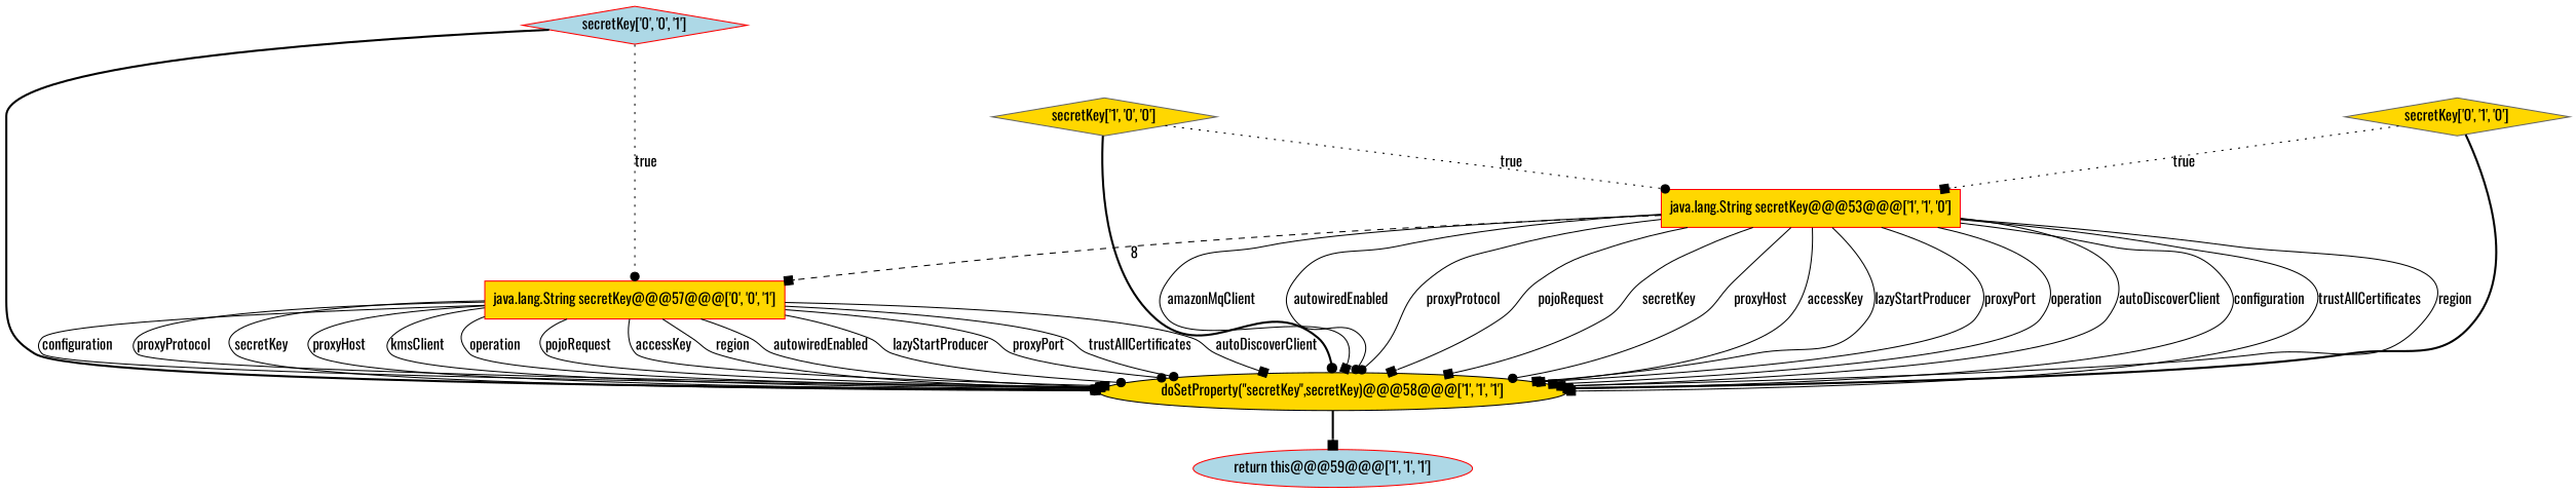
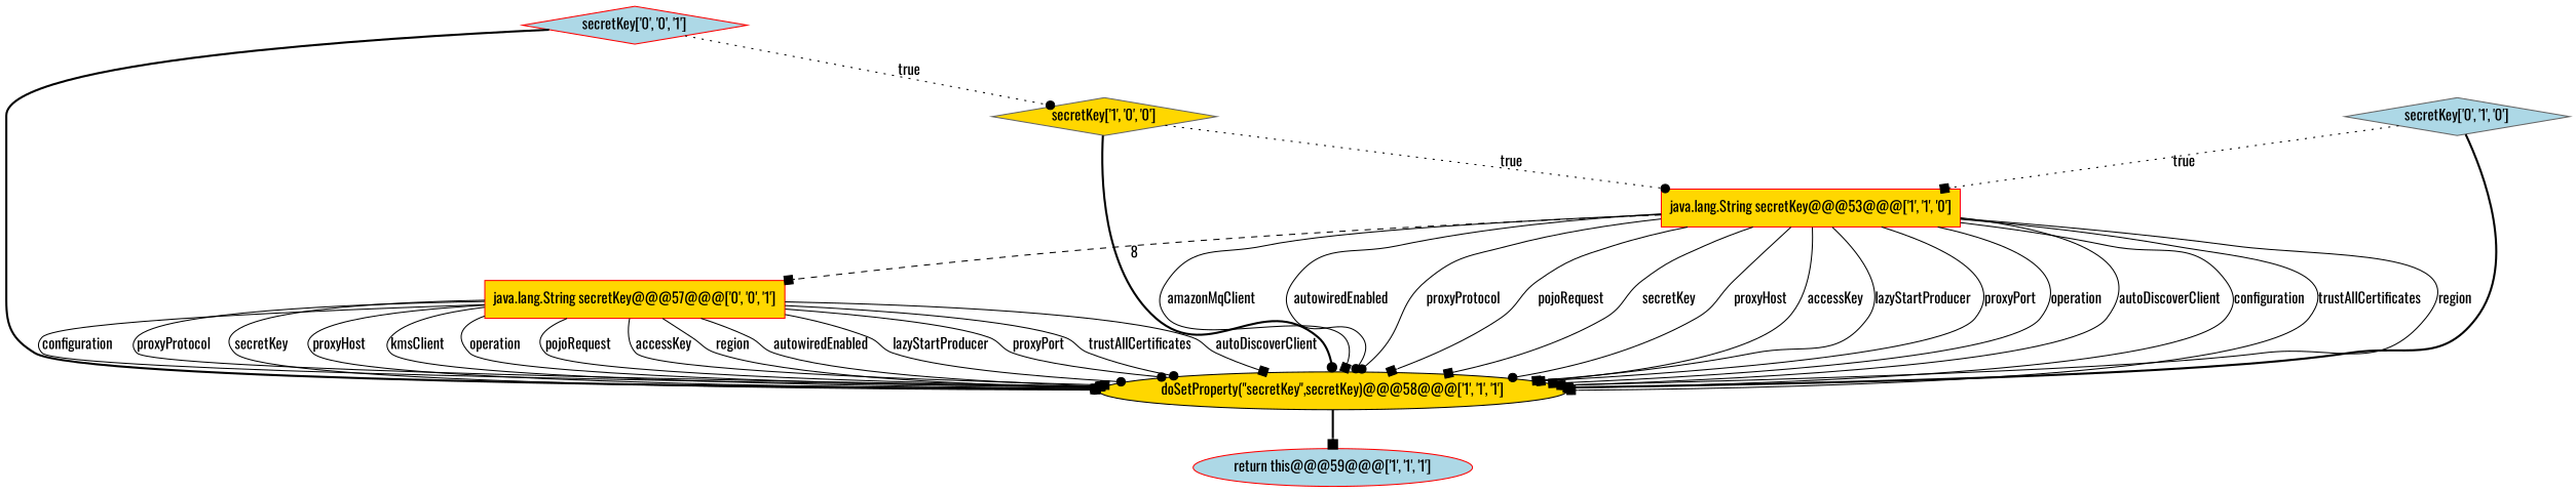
  digraph {
    fontname=Oswald
    node [color=red fillcolor=gold fontname=Oswald shape=diamond style=filled]
    edge [arrowhead=box fontname=Oswald style=solid]
    n1 [fillcolor=lightblue label="secretKey['0', '0', '1']"]
    n2 [color=black label="doSetProperty(\"secretKey\",secretKey)@@@58@@@['1', '1', '1']" shape=ellipse]
    n3 [label="java.lang.String secretKey@@@57@@@['0', '0', '1']" shape=box]
    n4 [fillcolor=lightblue label="return this@@@59@@@['1', '1', '1']" shape=ellipse]
    n5 [color=gray40 label="secretKey['1', '0', '0']"]
    n6 [label="java.lang.String secretKey@@@53@@@['1', '1', '0']" shape=box]
-   n7 [color=gray40 label="secretKey['0', '1', '0']"]
+   n7 [color=gray40 fillcolor=lightblue label="secretKey['0', '1', '0']"]
    n1 -> n2 [style=bold]
-   n1 -> n3 [arrowhead=dot label=true style=dotted]
+   n1 -> n5 [arrowhead=dot label=true style=dotted]
    n2 -> n4 [style=bold]
    n3 -> n2 [arrowhead=dot label=configuration]
    n3 -> n2 [label=proxyProtocol]
    n3 -> n2 [arrowhead=dot label=secretKey]
    n3 -> n2 [arrowhead=dot label=proxyHost]
    n3 -> n2 [label=kmsClient]
    n3 -> n2 [arrowhead=dot label=operation]
    n3 -> n2 [label=pojoRequest]
    n3 -> n2 [label=accessKey]
    n3 -> n2 [arrowhead=dot label=region]
    n3 -> n2 [label=autowiredEnabled]
    n3 -> n2 [arrowhead=dot label=lazyStartProducer]
    n3 -> n2 [arrowhead=dot label=proxyPort]
    n3 -> n2 [arrowhead=dot label=trustAllCertificates]
    n3 -> n2 [label=autoDiscoverClient]
    n5 -> n2 [arrowhead=dot style=bold]
    n5 -> n6 [arrowhead=dot label=true style=dotted]
    n6 -> n2 [label=amazonMqClient]
    n6 -> n2 [arrowhead=dot label=autowiredEnabled]
    n6 -> n2 [arrowhead=dot label=proxyProtocol]
    n6 -> n2 [label=pojoRequest]
    n6 -> n2 [label=secretKey]
    n6 -> n2 [arrowhead=dot label=proxyHost]
    n6 -> n2 [label=accessKey]
    n6 -> n2 [label=lazyStartProducer]
    n6 -> n2 [arrowhead=dot label=proxyPort]
    n6 -> n2 [label=operation]
    n6 -> n2 [arrowhead=dot label=autoDiscoverClient]
    n6 -> n2 [label=configuration]
    n6 -> n2 [label=trustAllCertificates]
    n6 -> n2 [label=region]
    n6 -> n3 [label=8 style=dashed]
    n7 -> n2 [style=bold]
    n7 -> n6 [label=true style=dotted]
  }
